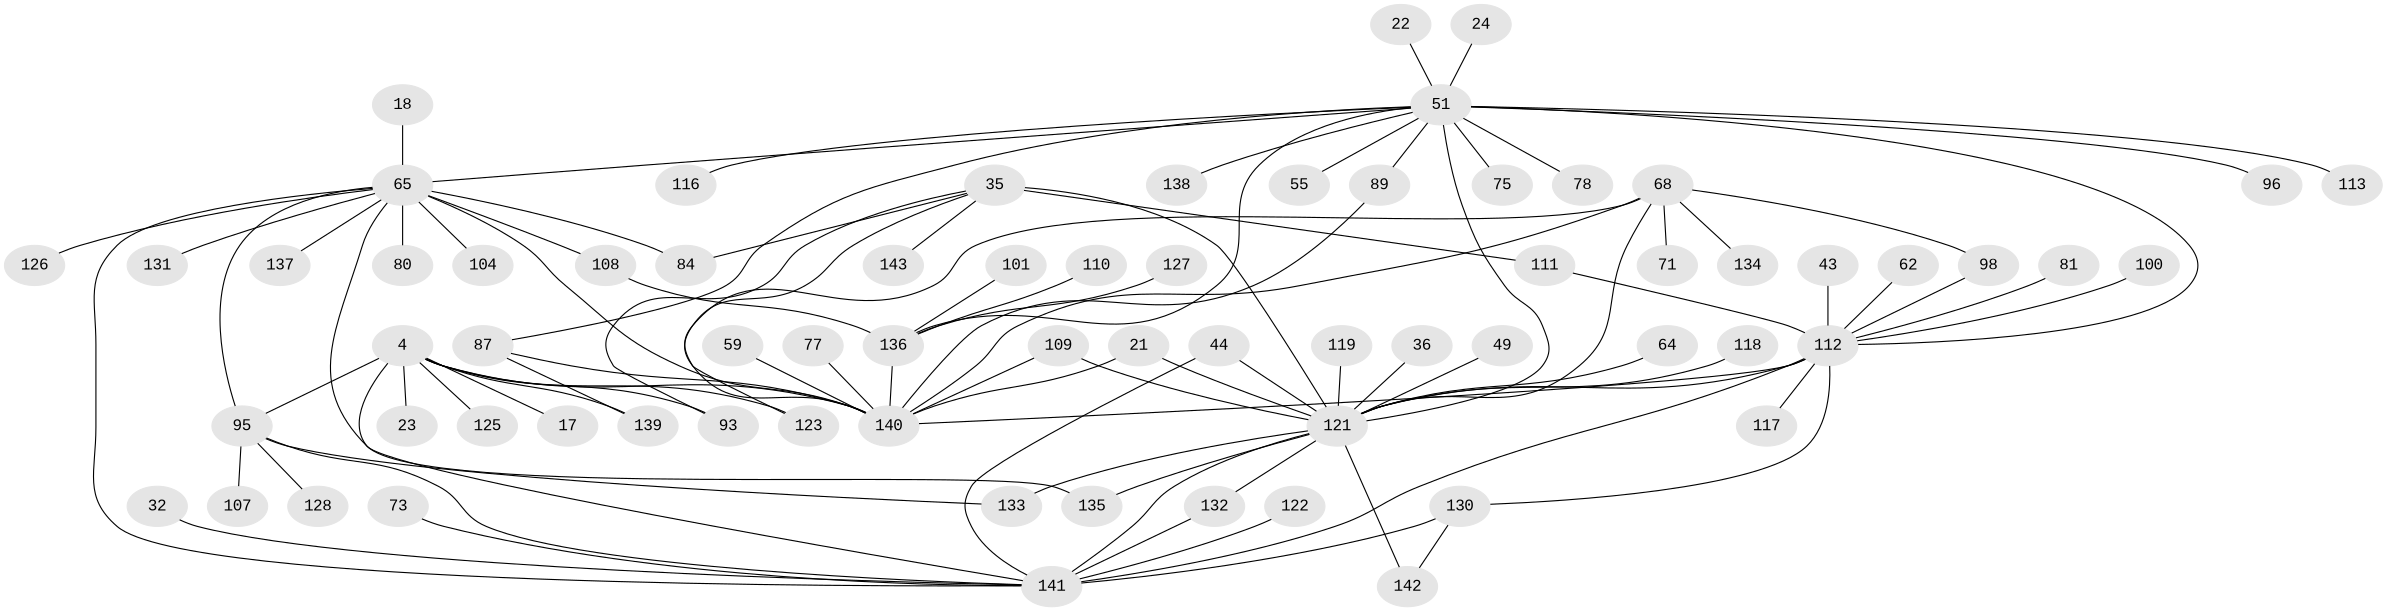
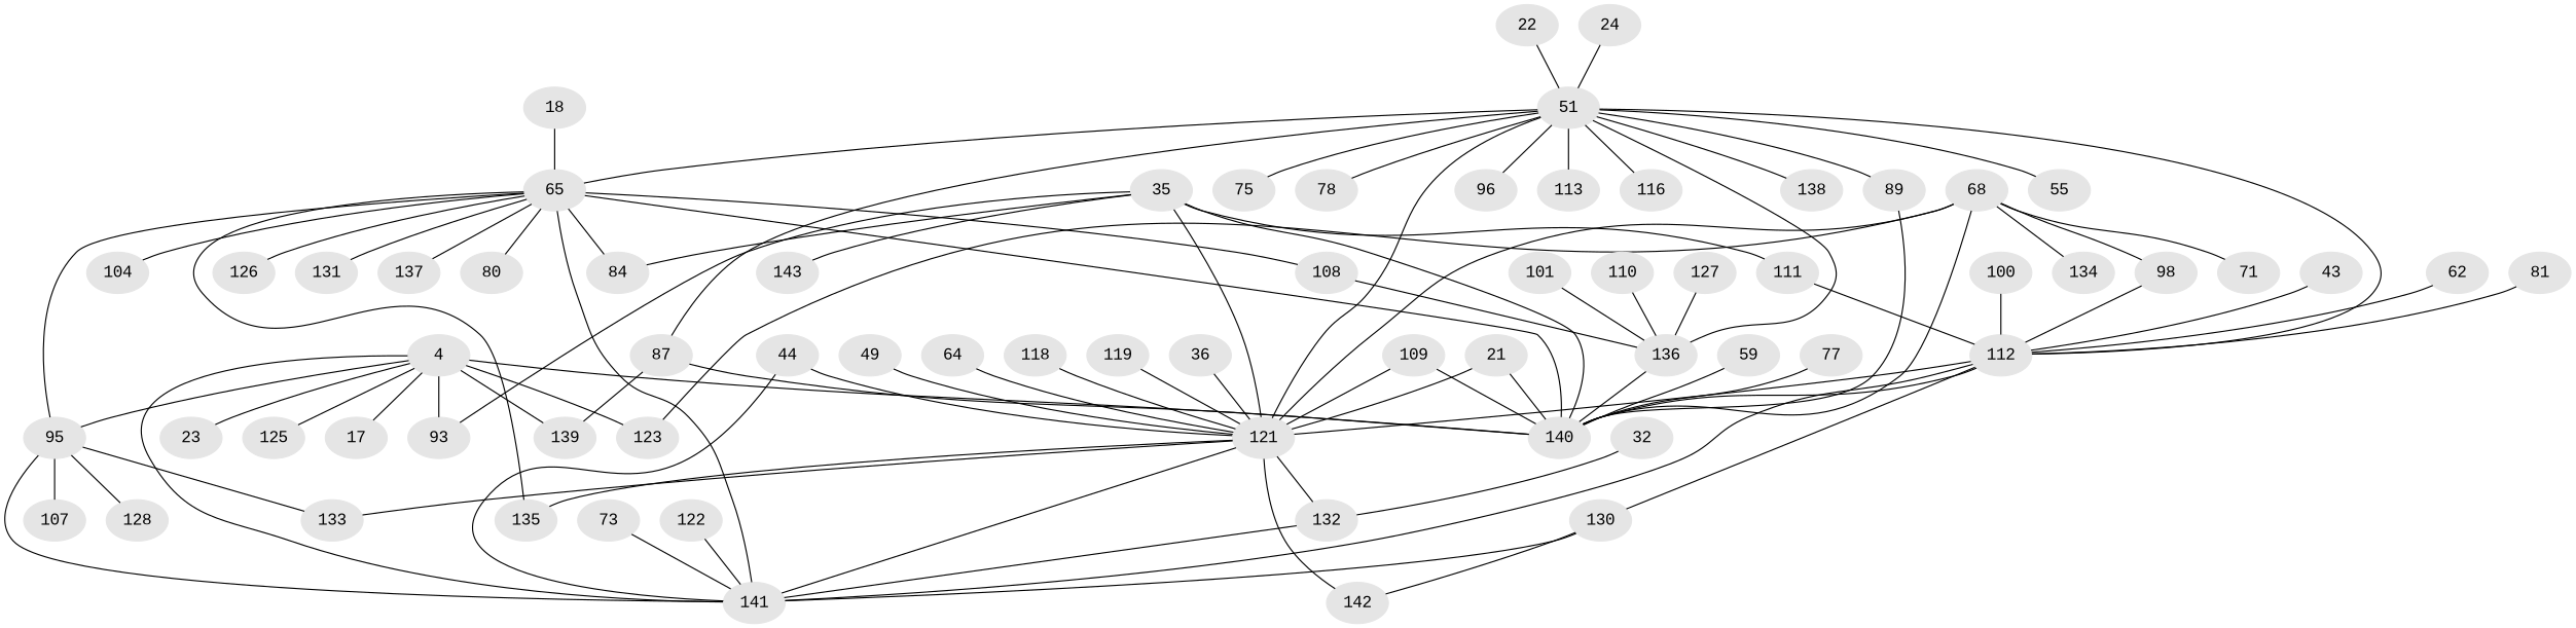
  graph {
    fontname="Liberation Mono"
    node [color=gray90 fontname="Liberation Mono" style=filled]
    edge [fontname="Liberation Mono"]
    4
    17
    23
    93
    95 [super="+31+54+92"]
    123
    125
    139 [super="+82"]
    140 [super="+120+90"]
    141 [super="+124+129"]
    107
    128
    133 [super="+57"]
    n14 [label=65 super="+47+34+56"]
    84
    80
    104
    108
    126
    131
    135
    137
    18
    51 [super="+6"]
    121 [super="+30+38+103"]
    112 [super="+7+9"]
    55
    75
    78
    87 [super="+16"]
    89 [super="+69"]
    96 [super="+29"]
    113
    116
    136 [super="+42+97+45+52+53+67+70+74+91"]
    138
    22
    24
    32
    35 [super="+15"]
    111
    143 [super="+115"]
    132 [super="+19+20+39+94"]
    142
    36
    n46 [label=21]
-   117
    130 [super="+63"]
    43
    44
    49
    59
    62
    64
    68 [super="+50"]
    71
    98
    134
    73
    77
    81
    100
    101 [super="+83"]
    109
    110
    118
    119 [super="+85"]
    122
    127
    4 -- 17
    4 -- 23
    4 -- 93
    4 -- 95
    4 -- 123
    4 -- 125
    4 -- 139 [weight=2]
    4 -- 140 [weight=3]
    4 -- 141
    95 -- 141 [weight=2]
    95 -- 107
    95 -- 128
    95 -- 133
    n14 -- 95 [weight=2]
    n14 -- 140 [weight=5]
    n14 -- 141 [weight=3]
    n14 -- 84
    n14 -- 80
    n14 -- 104
    n14 -- 108
    n14 -- 126
    n14 -- 131
    n14 -- 135
    n14 -- 137
    108 -- 136
    18 -- n14
    51 -- n14
    51 -- 121 [weight=4]
    51 -- 112 [weight=3]
    51 -- 55
    51 -- 75
    51 -- 78
    51 -- 87
    51 -- 89
    51 -- 96
    51 -- 113
    51 -- 116
    51 -- 136 [weight=2]
    51 -- 138
    121 -- 141 [weight=3]
    121 -- 133
    121 -- 135
    121 -- 132
    121 -- 142
    112 -- 140 [weight=6]
    112 -- 141
    112 -- 121
-   112 -- 117
    112 -- 130
    87 -- 139
    87 -- 140
    89 -- 140
    136 -- 140
    22 -- 51
    24 -- 51
-   32 -- 141
+   32 -- 132
    35 -- 93
    35 -- 140 [weight=2]
    35 -- 84
    35 -- 121 [weight=4]
    35 -- 111
    35 -- 143
    111 -- 112
    132 -- 141
    36 -- 121
    n46 -- 140
    n46 -- 121
    130 -- 141 [weight=3]
    130 -- 142
    43 -- 112
    44 -- 141
    44 -- 121
    49 -- 121
    59 -- 140
    62 -- 112 [weight=2]
    64 -- 121
    68 -- 123
    68 -- 140
    68 -- 121 [weight=4]
    68 -- 71
    68 -- 98
    68 -- 134
    98 -- 112
    73 -- 141
    77 -- 140
    81 -- 112
    100 -- 112
    101 -- 136
    109 -- 140
    109 -- 121
    110 -- 136
    118 -- 121
    119 -- 121
    122 -- 141
    127 -- 136
  }
